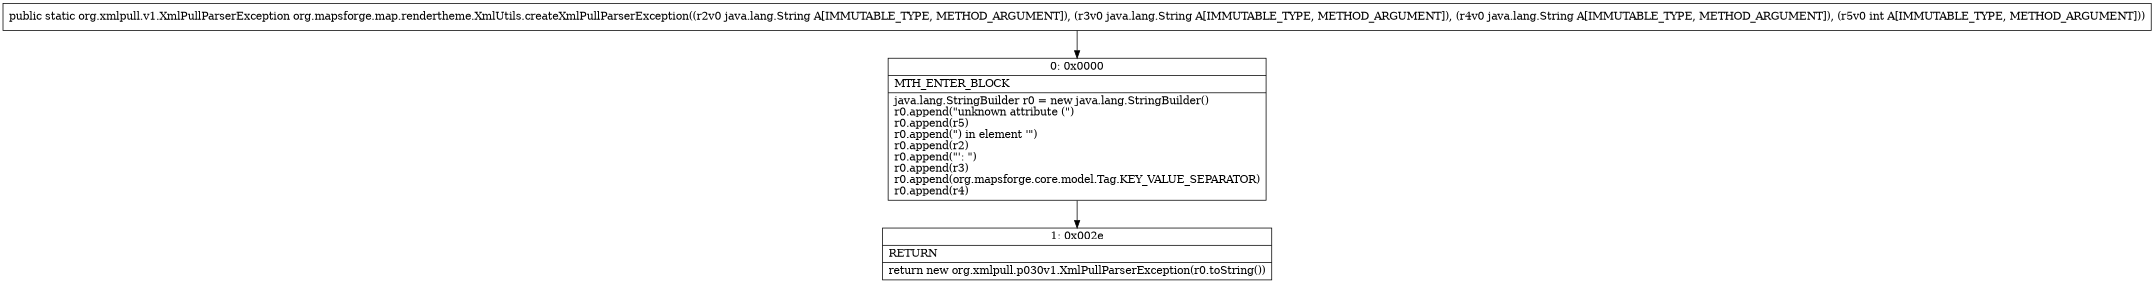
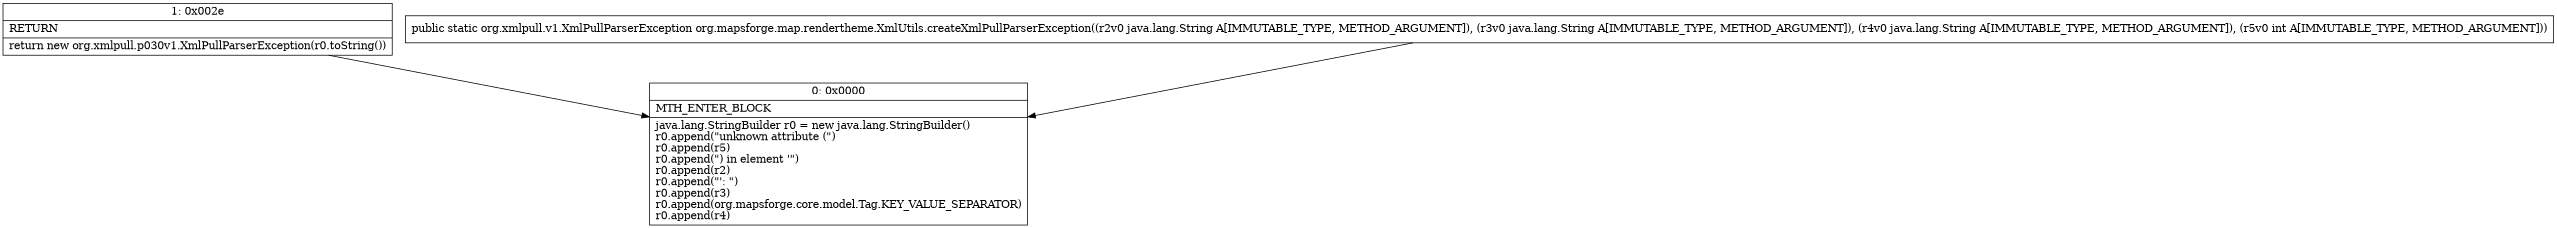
  digraph {
    node [shape=record]
    n1 [label="{0\:\ 0x0000|MTH_ENTER_BLOCK\l|java.lang.StringBuilder r0 = new java.lang.StringBuilder()\lr0.append(\"unknown attribute (\")\lr0.append(r5)\lr0.append(\") in element '\")\lr0.append(r2)\lr0.append(\"': \")\lr0.append(r3)\lr0.append(org.mapsforge.core.model.Tag.KEY_VALUE_SEPARATOR)\lr0.append(r4)\l}"]
    n2 [label="{1\:\ 0x002e|RETURN\l|return new org.xmlpull.p030v1.XmlPullParserException(r0.toString())\l}"]
    n3 [label="{public static org.xmlpull.v1.XmlPullParserException org.mapsforge.map.rendertheme.XmlUtils.createXmlPullParserException((r2v0 java.lang.String A[IMMUTABLE_TYPE, METHOD_ARGUMENT]), (r3v0 java.lang.String A[IMMUTABLE_TYPE, METHOD_ARGUMENT]), (r4v0 java.lang.String A[IMMUTABLE_TYPE, METHOD_ARGUMENT]), (r5v0 int A[IMMUTABLE_TYPE, METHOD_ARGUMENT])) }"]
-   n1 -> n2
+   n2 -> n1
    n3 -> n1
  }
